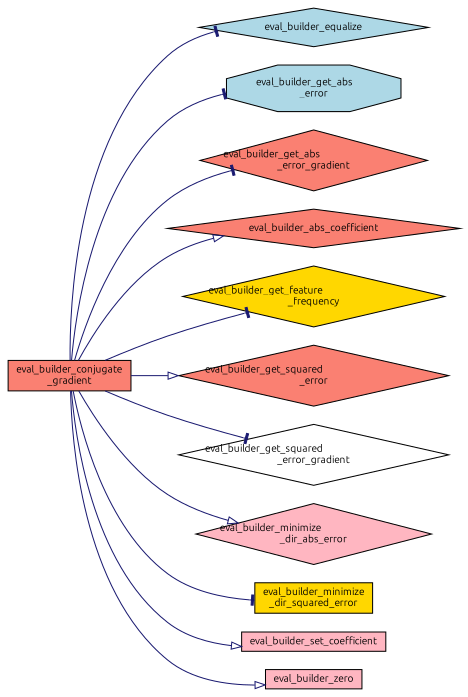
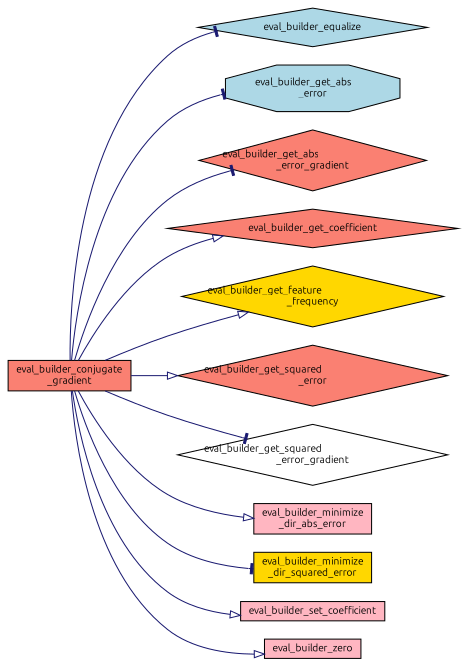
  digraph {
    fontname=Ubuntu
    rankdir=LR
    node [color=black fillcolor=salmon fontname=Ubuntu fontsize=10 shape=diamond style=filled]
    edge [arrowhead=onormal color=midnightblue fontname=Ubuntu fontsize=10 labelfontname=FreeSans labelfontsize=10 style=solid]
    n1 [fontcolor=black height=0.2 label="eval_builder_conjugate\l_gradient" shape=box width=0.4]
    n2 [fillcolor=lightblue height=0.2 label=eval_builder_equalize width=0.4]
    n3 [fillcolor=lightblue height=0.2 label="eval_builder_get_abs\l_error" shape=octagon width=0.4]
    n4 [height=0.2 label="eval_builder_get_abs\l_error_gradient" width=0.4]
-   n5 [height=0.2 label=eval_builder_abs_coefficient width=0.4]
+   n5 [height=0.2 label=eval_builder_get_coefficient width=0.4]
    n6 [fillcolor=gold height=0.2 label="eval_builder_get_feature\l_frequency" width=0.4]
    n7 [height=0.2 label="eval_builder_get_squared\l_error" width=0.4]
    n8 [fillcolor=white height=0.2 label="eval_builder_get_squared\l_error_gradient" width=0.4]
-   n9 [fillcolor=lightpink height=0.2 label="eval_builder_minimize\l_dir_abs_error" width=0.4]
+   n9 [fillcolor=lightpink height=0.2 label="eval_builder_minimize\l_dir_abs_error" shape=box width=0.4]
    n10 [fillcolor=gold height=0.2 label="eval_builder_minimize\l_dir_squared_error" shape=box width=0.4]
    n11 [fillcolor=lightpink height=0.2 label=eval_builder_set_coefficient shape=box width=0.4]
    n12 [fillcolor=lightpink height=0.2 label=eval_builder_zero shape=box width=0.4]
    n1 -> n2 [arrowhead=tee]
    n1 -> n3 [arrowhead=tee]
    n1 -> n4 [arrowhead=tee]
    n1 -> n5
-   n1 -> n6 [arrowhead=tee]
+   n1 -> n6
    n1 -> n7
    n1 -> n8 [arrowhead=tee]
    n1 -> n9
    n1 -> n10 [arrowhead=tee]
    n1 -> n11
    n1 -> n12
  }
